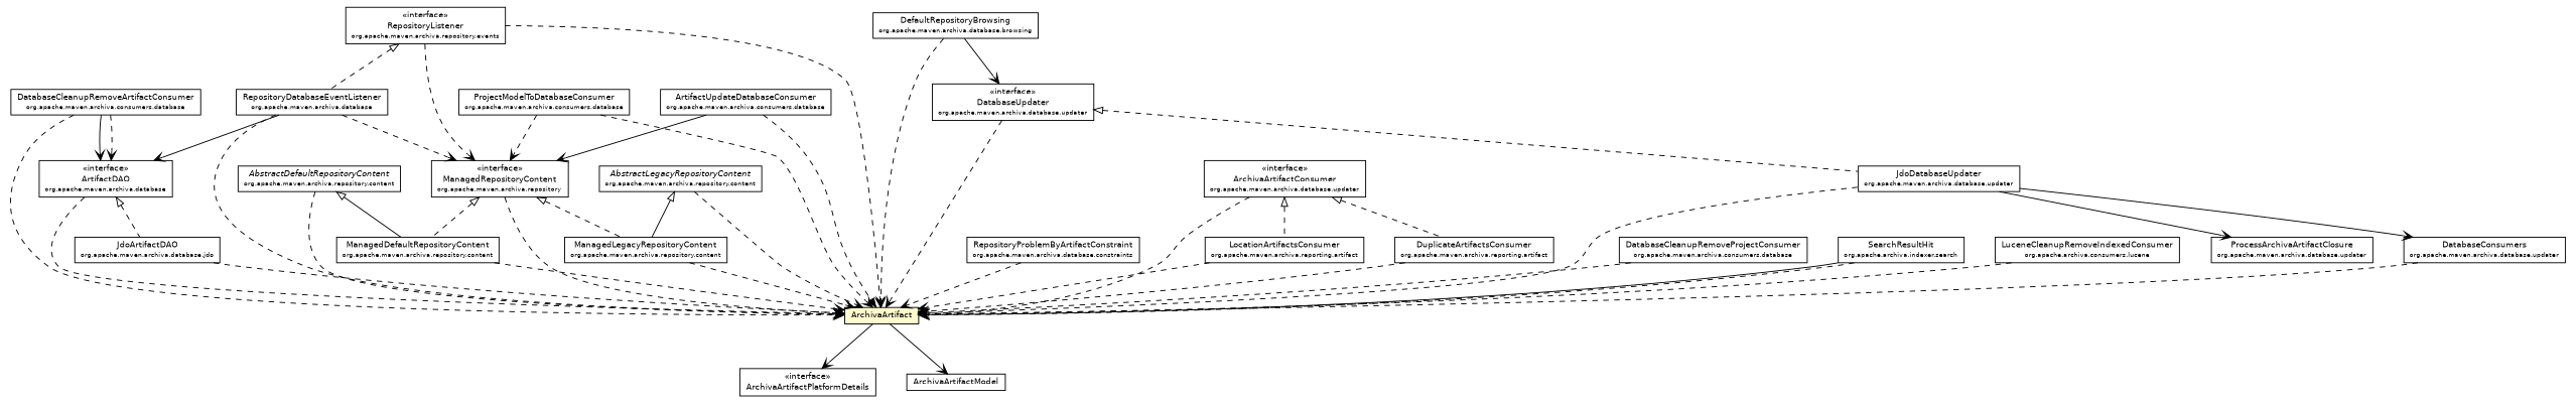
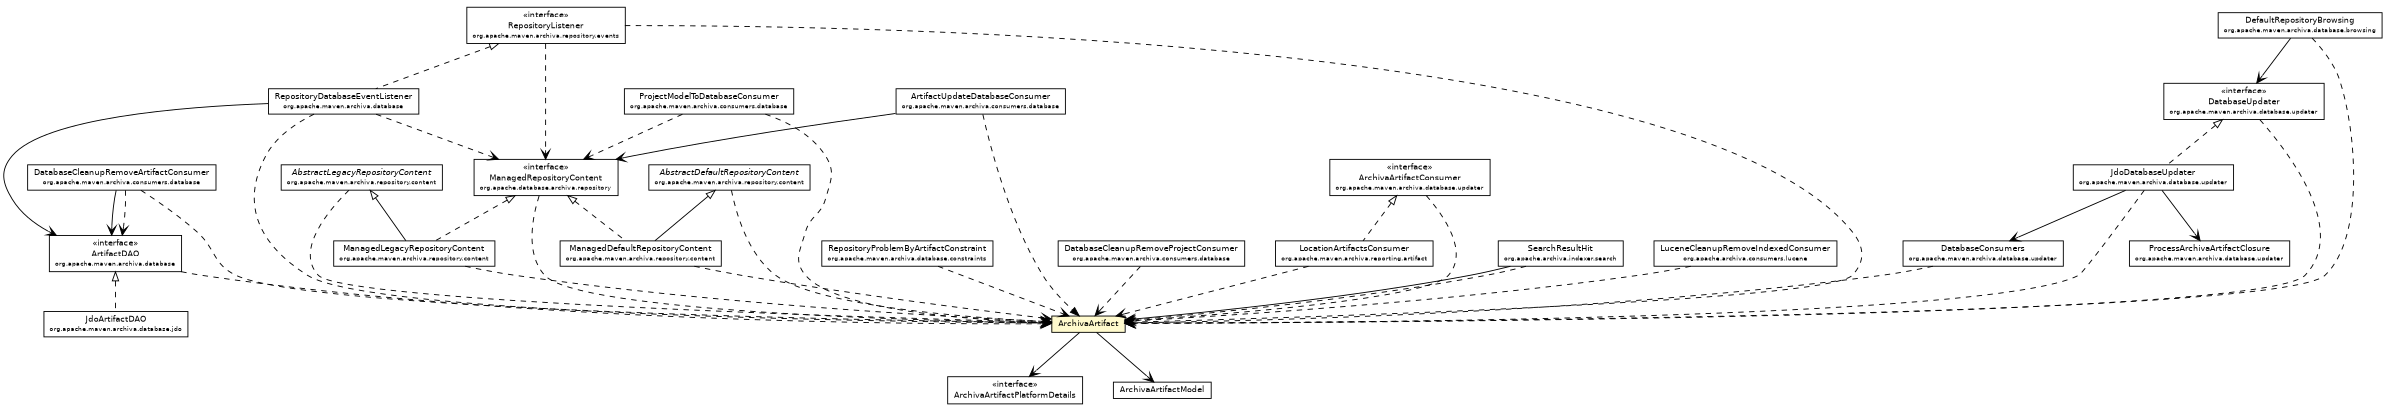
  digraph {
    node [fontcolor=black fontname=Helvetica fontsize=9.0 shape=plaintext]
    edge [arrowhead=open color=black fontcolor=black fontname=Helvetica fontsize=10.0 headport=p labelfontname=Helvetica labelfontsize=10 tailport=p style=dashed]
    n1 [label=<<table border="0" cellborder="1" cellspacing="0" cellpadding="2" port="p" href="./ArchivaArtifactPlatformDetails.html"> 		<tr><td><table border="0" cellspacing="0" cellpadding="1"> 			<tr><td> &laquo;interface&raquo; </td></tr> 			<tr><td> ArchivaArtifactPlatformDetails </td></tr> 		</table></td></tr> 		</table>>]
    n2 [label=<<table border="0" cellborder="1" cellspacing="0" cellpadding="2" port="p" bgcolor="lemonChiffon" href="./ArchivaArtifact.html"> 		<tr><td><table border="0" cellspacing="0" cellpadding="1"> 			<tr><td> ArchivaArtifact </td></tr> 		</table></td></tr> 		</table>>]
    n3 [label=<<table border="0" cellborder="1" cellspacing="0" cellpadding="2" port="p" href="http://java.sun.com/j2se/1.4.2/docs/api/org/apache/maven/archiva/model/ArchivaArtifactModel.html"> 		<tr><td><table border="0" cellspacing="0" cellpadding="1"> 			<tr><td> ArchivaArtifactModel </td></tr> 		</table></td></tr> 		</table>>]
    n4 [label=<<table border="0" cellborder="1" cellspacing="0" cellpadding="2" port="p" href="../repository/content/ManagedLegacyRepositoryContent.html"> 		<tr><td><table border="0" cellspacing="0" cellpadding="1"> 			<tr><td> ManagedLegacyRepositoryContent </td></tr> 			<tr><td><font point-size="7.0"> org.apache.maven.archiva.repository.content </font></td></tr> 		</table></td></tr> 		</table>>]
    n5 [label=<<table border="0" cellborder="1" cellspacing="0" cellpadding="2" port="p" href="../repository/content/ManagedDefaultRepositoryContent.html"> 		<tr><td><table border="0" cellspacing="0" cellpadding="1"> 			<tr><td> ManagedDefaultRepositoryContent </td></tr> 			<tr><td><font point-size="7.0"> org.apache.maven.archiva.repository.content </font></td></tr> 		</table></td></tr> 		</table>>]
    n6 [label=<<table border="0" cellborder="1" cellspacing="0" cellpadding="2" port="p" href="../repository/content/AbstractLegacyRepositoryContent.html"> 		<tr><td><table border="0" cellspacing="0" cellpadding="1"> 			<tr><td><font face="Helvetica-Oblique"> AbstractLegacyRepositoryContent </font></td></tr> 			<tr><td><font point-size="7.0"> org.apache.maven.archiva.repository.content </font></td></tr> 		</table></td></tr> 		</table>>]
    n7 [label=<<table border="0" cellborder="1" cellspacing="0" cellpadding="2" port="p" href="../repository/content/AbstractDefaultRepositoryContent.html"> 		<tr><td><table border="0" cellspacing="0" cellpadding="1"> 			<tr><td><font face="Helvetica-Oblique"> AbstractDefaultRepositoryContent </font></td></tr> 			<tr><td><font point-size="7.0"> org.apache.maven.archiva.repository.content </font></td></tr> 		</table></td></tr> 		</table>>]
-   n8 [label=<<table border="0" cellborder="1" cellspacing="0" cellpadding="2" port="p" href="../repository/ManagedRepositoryContent.html"> 		<tr><td><table border="0" cellspacing="0" cellpadding="1"> 			<tr><td> &laquo;interface&raquo; </td></tr> 			<tr><td> ManagedRepositoryContent </td></tr> 			<tr><td><font point-size="7.0"> org.apache.maven.archiva.repository </font></td></tr> 		</table></td></tr> 		</table>>]
+   n8 [label=<<table border="0" cellborder="1" cellspacing="0" cellpadding="2" port="p" href="../repository/ManagedRepositoryContent.html"> 		<tr><td><table border="0" cellspacing="0" cellpadding="1"> 			<tr><td> &laquo;interface&raquo; </td></tr> 			<tr><td> ManagedRepositoryContent </td></tr> 			<tr><td><font point-size="7.0"> org.apache.database.archiva.repository </font></td></tr> 		</table></td></tr> 		</table>>]
    n9 [label=<<table border="0" cellborder="1" cellspacing="0" cellpadding="2" port="p" href="../repository/events/RepositoryListener.html"> 		<tr><td><table border="0" cellspacing="0" cellpadding="1"> 			<tr><td> &laquo;interface&raquo; </td></tr> 			<tr><td> RepositoryListener </td></tr> 			<tr><td><font point-size="7.0"> org.apache.maven.archiva.repository.events </font></td></tr> 		</table></td></tr> 		</table>>]
    n10 [label=<<table border="0" cellborder="1" cellspacing="0" cellpadding="2" port="p" href="../database/RepositoryDatabaseEventListener.html"> 		<tr><td><table border="0" cellspacing="0" cellpadding="1"> 			<tr><td> RepositoryDatabaseEventListener </td></tr> 			<tr><td><font point-size="7.0"> org.apache.maven.archiva.database </font></td></tr> 		</table></td></tr> 		</table>>]
    n11 [label=<<table border="0" cellborder="1" cellspacing="0" cellpadding="2" port="p" href="../database/ArtifactDAO.html"> 		<tr><td><table border="0" cellspacing="0" cellpadding="1"> 			<tr><td> &laquo;interface&raquo; </td></tr> 			<tr><td> ArtifactDAO </td></tr> 			<tr><td><font point-size="7.0"> org.apache.maven.archiva.database </font></td></tr> 		</table></td></tr> 		</table>>]
    n12 [label=<<table border="0" cellborder="1" cellspacing="0" cellpadding="2" port="p" href="../database/jdo/JdoArtifactDAO.html"> 		<tr><td><table border="0" cellspacing="0" cellpadding="1"> 			<tr><td> JdoArtifactDAO </td></tr> 			<tr><td><font point-size="7.0"> org.apache.maven.archiva.database.jdo </font></td></tr> 		</table></td></tr> 		</table>>]
    n13 [label=<<table border="0" cellborder="1" cellspacing="0" cellpadding="2" port="p" href="../database/browsing/DefaultRepositoryBrowsing.html"> 		<tr><td><table border="0" cellspacing="0" cellpadding="1"> 			<tr><td> DefaultRepositoryBrowsing </td></tr> 			<tr><td><font point-size="7.0"> org.apache.maven.archiva.database.browsing </font></td></tr> 		</table></td></tr> 		</table>>]
    n14 [label=<<table border="0" cellborder="1" cellspacing="0" cellpadding="2" port="p" href="../database/updater/DatabaseUpdater.html"> 		<tr><td><table border="0" cellspacing="0" cellpadding="1"> 			<tr><td> &laquo;interface&raquo; </td></tr> 			<tr><td> DatabaseUpdater </td></tr> 			<tr><td><font point-size="7.0"> org.apache.maven.archiva.database.updater </font></td></tr> 		</table></td></tr> 		</table>>]
    n15 [label=<<table border="0" cellborder="1" cellspacing="0" cellpadding="2" port="p" href="../database/updater/JdoDatabaseUpdater.html"> 		<tr><td><table border="0" cellspacing="0" cellpadding="1"> 			<tr><td> JdoDatabaseUpdater </td></tr> 			<tr><td><font point-size="7.0"> org.apache.maven.archiva.database.updater </font></td></tr> 		</table></td></tr> 		</table>>]
    n16 [label=<<table border="0" cellborder="1" cellspacing="0" cellpadding="2" port="p" href="../database/constraints/RepositoryProblemByArtifactConstraint.html"> 		<tr><td><table border="0" cellspacing="0" cellpadding="1"> 			<tr><td> RepositoryProblemByArtifactConstraint </td></tr> 			<tr><td><font point-size="7.0"> org.apache.maven.archiva.database.constraints </font></td></tr> 		</table></td></tr> 		</table>>]
    n17 [label=<<table border="0" cellborder="1" cellspacing="0" cellpadding="2" port="p" href="../database/updater/DatabaseConsumers.html"> 		<tr><td><table border="0" cellspacing="0" cellpadding="1"> 			<tr><td> DatabaseConsumers </td></tr> 			<tr><td><font point-size="7.0"> org.apache.maven.archiva.database.updater </font></td></tr> 		</table></td></tr> 		</table>>]
    n18 [label=<<table border="0" cellborder="1" cellspacing="0" cellpadding="2" port="p" href="http://java.sun.com/j2se/1.4.2/docs/api/org/apache/maven/archiva/database/updater/ProcessArchivaArtifactClosure.html"> 		<tr><td><table border="0" cellspacing="0" cellpadding="1"> 			<tr><td> ProcessArchivaArtifactClosure </td></tr> 			<tr><td><font point-size="7.0"> org.apache.maven.archiva.database.updater </font></td></tr> 		</table></td></tr> 		</table>>]
    n19 [label=<<table border="0" cellborder="1" cellspacing="0" cellpadding="2" port="p" href="../database/updater/ArchivaArtifactConsumer.html"> 		<tr><td><table border="0" cellspacing="0" cellpadding="1"> 			<tr><td> &laquo;interface&raquo; </td></tr> 			<tr><td> ArchivaArtifactConsumer </td></tr> 			<tr><td><font point-size="7.0"> org.apache.maven.archiva.database.updater </font></td></tr> 		</table></td></tr> 		</table>>]
    n20 [label=<<table border="0" cellborder="1" cellspacing="0" cellpadding="2" port="p" href="../reporting/artifact/LocationArtifactsConsumer.html"> 		<tr><td><table border="0" cellspacing="0" cellpadding="1"> 			<tr><td> LocationArtifactsConsumer </td></tr> 			<tr><td><font point-size="7.0"> org.apache.maven.archiva.reporting.artifact </font></td></tr> 		</table></td></tr> 		</table>>]
-   n21 [label=<<table border="0" cellborder="1" cellspacing="0" cellpadding="2" port="p" href="../reporting/artifact/DuplicateArtifactsConsumer.html"> 		<tr><td><table border="0" cellspacing="0" cellpadding="1"> 			<tr><td> DuplicateArtifactsConsumer </td></tr> 			<tr><td><font point-size="7.0"> org.apache.maven.archiva.reporting.artifact </font></td></tr> 		</table></td></tr> 		</table>>]
    n22 [label=<<table border="0" cellborder="1" cellspacing="0" cellpadding="2" port="p" href="../consumers/database/ProjectModelToDatabaseConsumer.html"> 		<tr><td><table border="0" cellspacing="0" cellpadding="1"> 			<tr><td> ProjectModelToDatabaseConsumer </td></tr> 			<tr><td><font point-size="7.0"> org.apache.maven.archiva.consumers.database </font></td></tr> 		</table></td></tr> 		</table>>]
    n23 [label=<<table border="0" cellborder="1" cellspacing="0" cellpadding="2" port="p" href="../consumers/database/DatabaseCleanupRemoveProjectConsumer.html"> 		<tr><td><table border="0" cellspacing="0" cellpadding="1"> 			<tr><td> DatabaseCleanupRemoveProjectConsumer </td></tr> 			<tr><td><font point-size="7.0"> org.apache.maven.archiva.consumers.database </font></td></tr> 		</table></td></tr> 		</table>>]
    n24 [label=<<table border="0" cellborder="1" cellspacing="0" cellpadding="2" port="p" href="../consumers/database/DatabaseCleanupRemoveArtifactConsumer.html"> 		<tr><td><table border="0" cellspacing="0" cellpadding="1"> 			<tr><td> DatabaseCleanupRemoveArtifactConsumer </td></tr> 			<tr><td><font point-size="7.0"> org.apache.maven.archiva.consumers.database </font></td></tr> 		</table></td></tr> 		</table>>]
    n25 [label=<<table border="0" cellborder="1" cellspacing="0" cellpadding="2" port="p" href="../consumers/database/ArtifactUpdateDatabaseConsumer.html"> 		<tr><td><table border="0" cellspacing="0" cellpadding="1"> 			<tr><td> ArtifactUpdateDatabaseConsumer </td></tr> 			<tr><td><font point-size="7.0"> org.apache.maven.archiva.consumers.database </font></td></tr> 		</table></td></tr> 		</table>>]
    n26 [label=<<table border="0" cellborder="1" cellspacing="0" cellpadding="2" port="p" href="../../../archiva/indexer/search/SearchResultHit.html"> 		<tr><td><table border="0" cellspacing="0" cellpadding="1"> 			<tr><td> SearchResultHit </td></tr> 			<tr><td><font point-size="7.0"> org.apache.archiva.indexer.search </font></td></tr> 		</table></td></tr> 		</table>>]
    n27 [label=<<table border="0" cellborder="1" cellspacing="0" cellpadding="2" port="p" href="../../../archiva/consumers/lucene/LuceneCleanupRemoveIndexedConsumer.html"> 		<tr><td><table border="0" cellspacing="0" cellpadding="1"> 			<tr><td> LuceneCleanupRemoveIndexedConsumer </td></tr> 			<tr><td><font point-size="7.0"> org.apache.archiva.consumers.lucene </font></td></tr> 		</table></td></tr> 		</table>>]
    n2 -> n1 [style=""]
    n2 -> n3 [style=""]
    n4 -> n2
    n5 -> n2
    n6 -> n2
    n6 -> n4 [arrowtail=empty dir=back fontsize=10 arrowhead="" color="" fontcolor="" style=""]
    n7 -> n2
    n7 -> n5 [arrowtail=empty dir=back fontsize=10 arrowhead="" color="" fontcolor="" style=""]
    n8 -> n2
    n8 -> n4 [arrowtail=empty dir=back fontsize=10 arrowhead="" color="" fontcolor=""]
    n8 -> n5 [arrowtail=empty dir=back fontsize=10 arrowhead="" color="" fontcolor=""]
    n9 -> n2
    n9 -> n8
    n9 -> n10 [arrowtail=empty dir=back fontsize=10 arrowhead="" color="" fontcolor=""]
    n10 -> n2
    n10 -> n8
    n10 -> n11 [style=""]
    n11 -> n2
    n11 -> n12 [arrowtail=empty dir=back fontsize=10 arrowhead="" color="" fontcolor=""]
-   n12 -> n2
    n13 -> n2
    n13 -> n14 [style=""]
    n14 -> n2
    n14 -> n15 [arrowtail=empty dir=back fontsize=10 arrowhead="" color="" fontcolor=""]
    n15 -> n2
    n15 -> n17 [style=""]
    n15 -> n18 [style=""]
    n16 -> n2
    n17 -> n2
    n19 -> n2
    n19 -> n20 [arrowtail=empty dir=back fontsize=10 arrowhead="" color="" fontcolor=""]
-   n19 -> n21 [arrowtail=empty dir=back fontsize=10 arrowhead="" color="" fontcolor=""]
    n20 -> n2
-   n21 -> n2
    n22 -> n2
    n22 -> n8
    n23 -> n2
    n24 -> n2
    n24 -> n11 [style=""]
    n24 -> n11
    n25 -> n2 [arrowhead=normal]
    n25 -> n8 [style=""]
    n26 -> n2 [style=""]
    n26 -> n2
    n27 -> n2
  }
